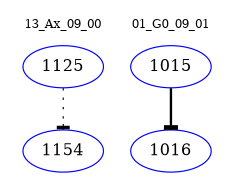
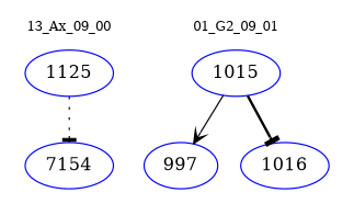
  digraph {
    node [color=blue]
    edge [arrowhead=tee color=black]
    n1 [label=1125]
-   n2 [label=1154]
+   n2 [label=7154]
    n3 [label=1015]
+   n4 [label=997]
    n5 [label=1016]
    subgraph cluster_1 {
      color=white
      fontsize=10
      label="13_Ax_09_00"
      n1
      n2
    }
    subgraph cluster_2 {
      color=white
      fontsize=10
-     label="01_G0_09_01"
+     label="01_G2_09_01"
      n3
+     n4
      n5
    }
    n1 -> n2 [style=dotted]
+   n3 -> n4 [arrowhead=vee style=solid]
    n3 -> n5 [style=bold]
  }
